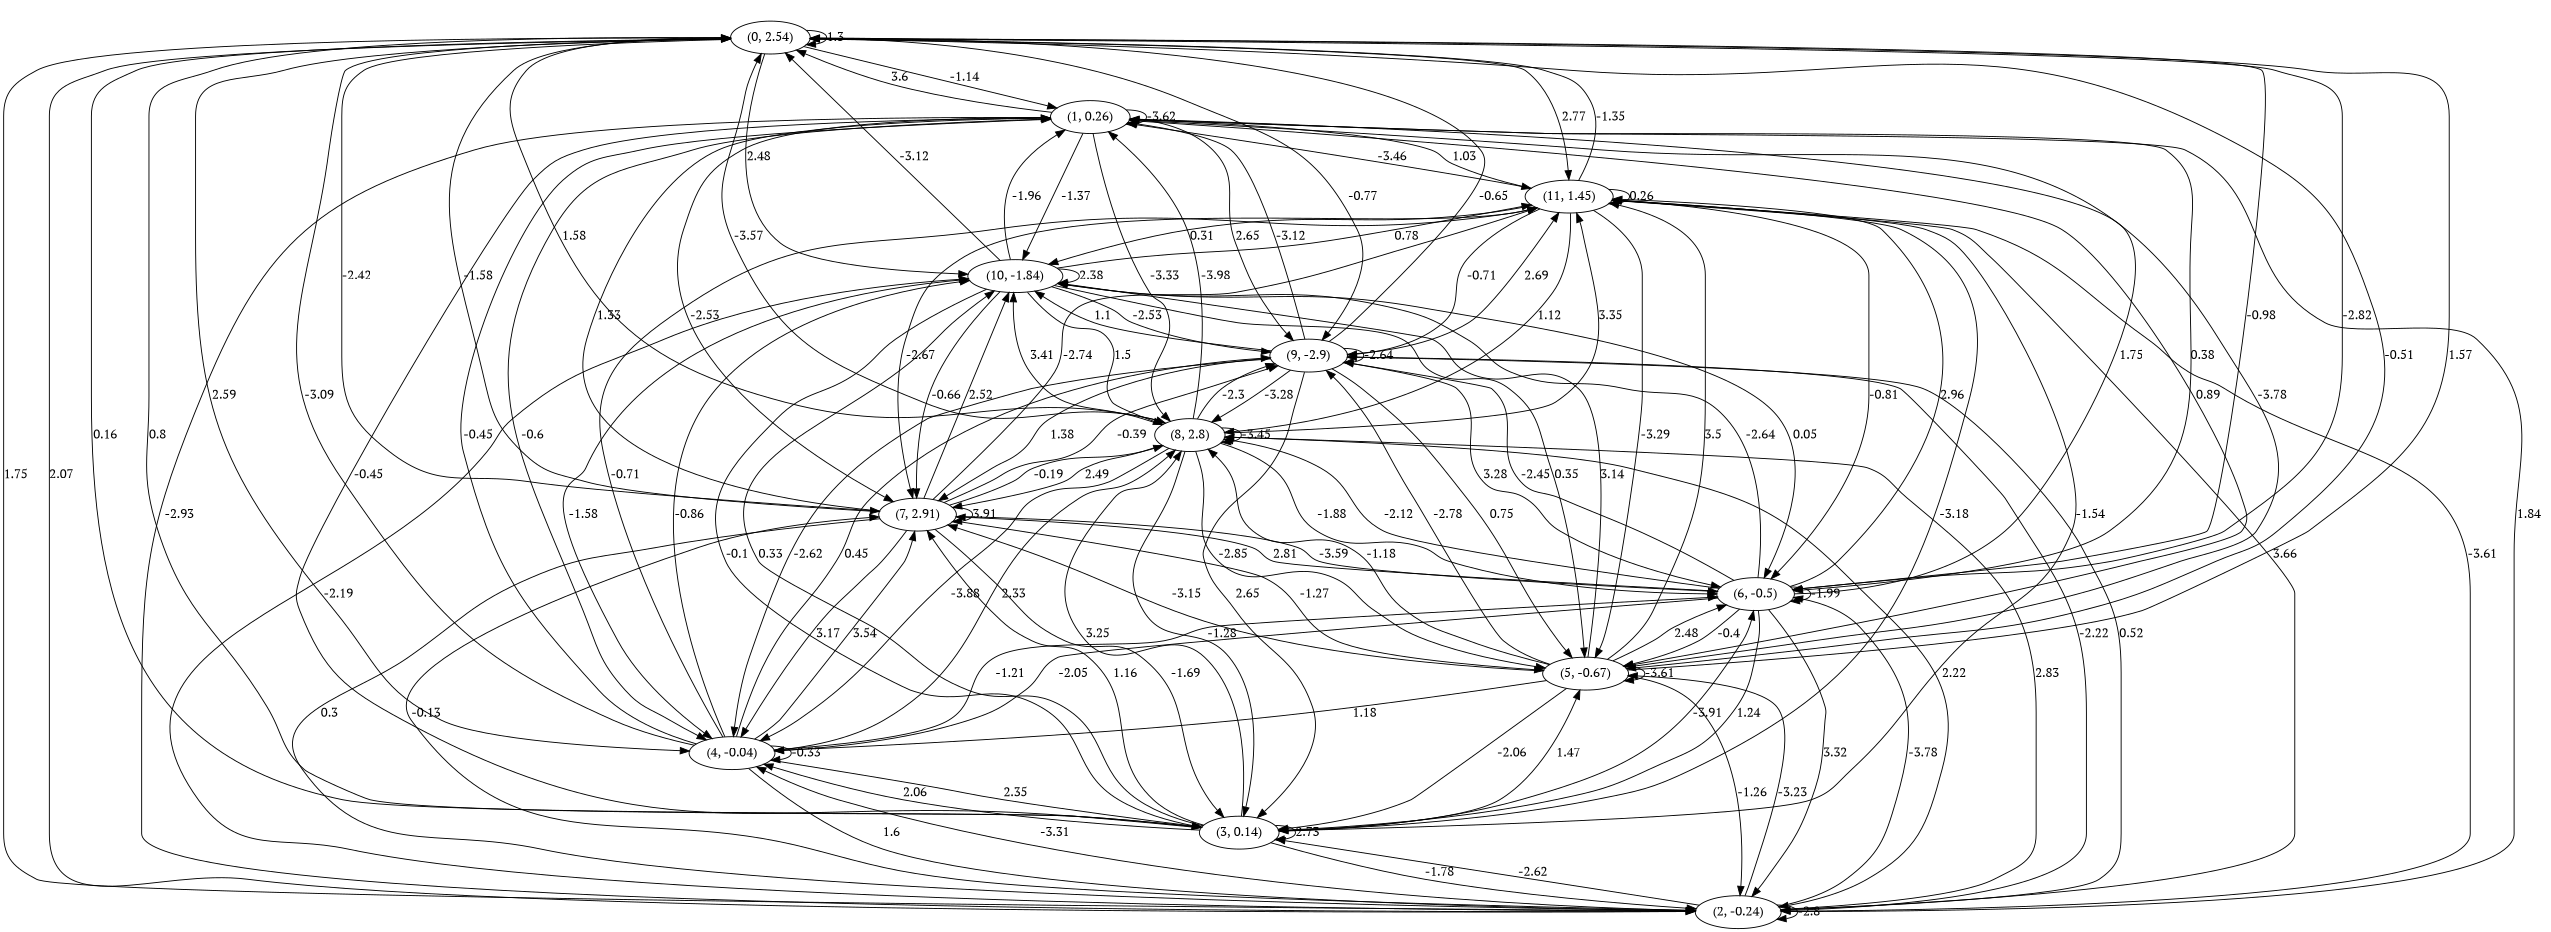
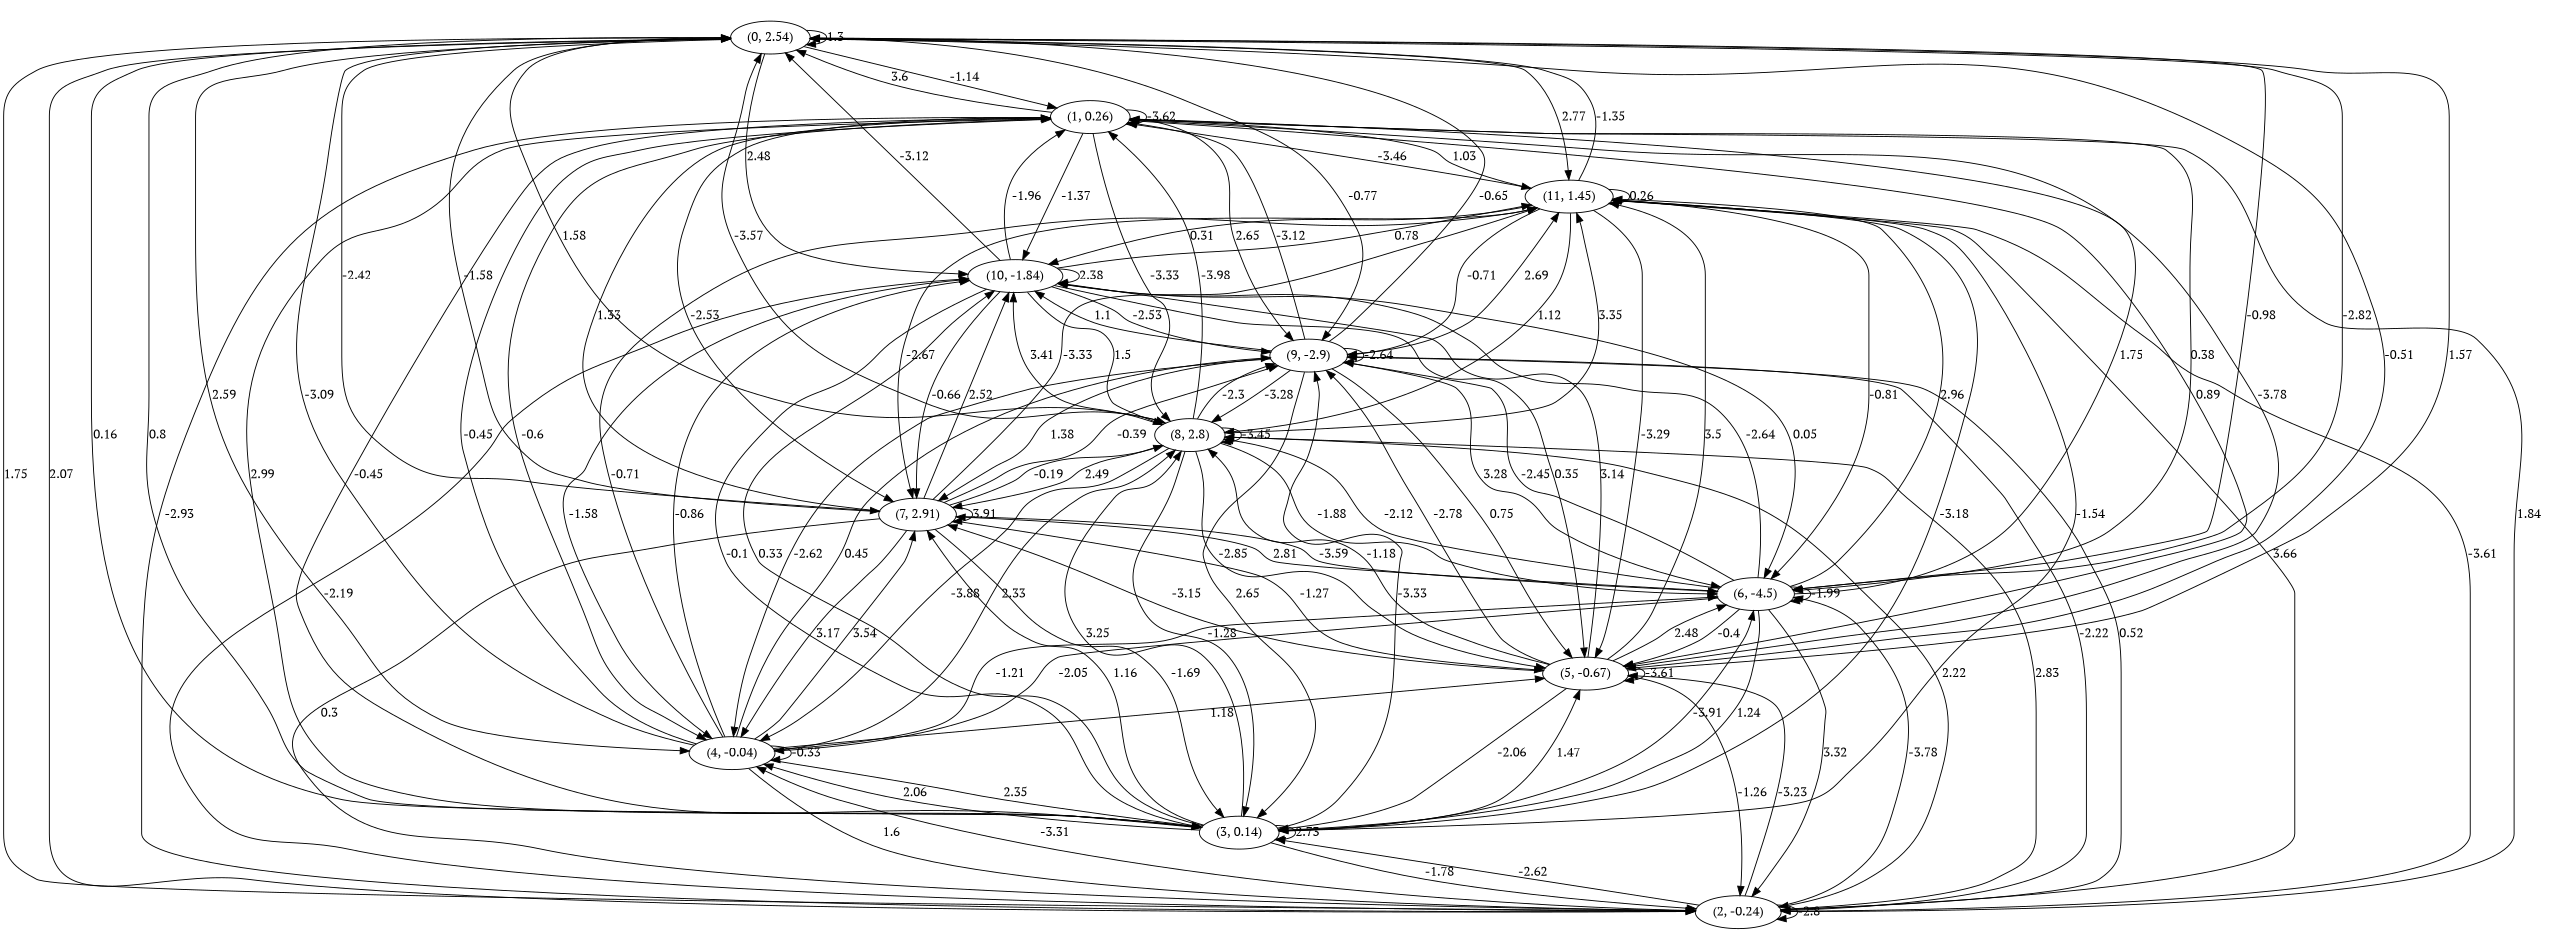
  digraph {
    fontname="PT Serif"
    node [fontname="PT Serif"]
    edge [fontname="PT Serif"]
    n1 [label="(0, 2.54)"]
    n2 [label="(1, 0.26)"]
    n3 [label="(2, -0.24)"]
    n4 [label="(3, 0.14)"]
    n5 [label="(4, -0.04)"]
    n6 [label="(5, -0.67)"]
-   n7 [label="(6, -0.5)"]
+   n7 [label="(6, -4.5)"]
    n8 [label="(7, 2.91)"]
    n9 [label="(8, 2.8)"]
    n10 [label="(9, -2.9)"]
    n11 [label="(10, -1.84)"]
    n12 [label="(11, 1.45)"]
    n1 -> n1 [label=1.3]
    n1 -> n2 [label=-1.14]
    n1 -> n3 [label=1.75]
    n1 -> n4 [label=0.16]
    n1 -> n5 [label=2.59]
    n1 -> n6 [label=-0.51]
    n1 -> n7 [label=-0.98]
    n1 -> n8 [label=-2.42]
    n1 -> n9 [label=1.58]
    n1 -> n10 [label=-0.77]
    n1 -> n11 [label=2.48]
    n1 -> n12 [label=2.77]
    n2 -> n1 [label=3.6]
    n2 -> n2 [label=-3.62]
    n2 -> n3 [label=-2.93]
+   n2 -> n4 [label=2.99]
    n2 -> n5 [label=-0.6]
    n2 -> n6 [label=0.89]
    n2 -> n7 [label=0.38]
    n2 -> n8 [label=-2.53]
    n2 -> n9 [label=-3.33]
    n2 -> n10 [label=2.65]
    n2 -> n11 [label=-1.37]
    n2 -> n12 [label=1.03]
    n3 -> n1 [label=2.07]
    n3 -> n2 [label=1.84]
    n3 -> n3 [label=-2.8]
    n3 -> n4 [label=-2.62]
    n3 -> n5 [label=-3.31]
    n3 -> n6 [label=-3.23]
    n3 -> n7 [label=-3.78]
-   n3 -> n8 [label=-0.13]
    n3 -> n9 [label=2.83]
    n3 -> n10 [label=0.52]
    n3 -> n11 [label=-2.19]
    n3 -> n12 [label=3.66]
    n4 -> n1 [label=0.8]
    n4 -> n2 [label=-0.45]
    n4 -> n3 [label=-1.78]
    n4 -> n4 [label=2.73]
    n4 -> n5 [label=2.06]
    n4 -> n6 [label=1.47]
    n4 -> n7 [label=-3.91]
    n4 -> n8 [label=1.16]
    n4 -> n9 [label=3.25]
+   n4 -> n10 [label=-3.33]
    n4 -> n11 [label=0.33]
    n4 -> n12 [label=-3.18]
    n5 -> n1 [label=-3.09]
    n5 -> n2 [label=-0.45]
    n5 -> n3 [label=1.6]
    n5 -> n4 [label=2.35]
    n5 -> n5 [label=-0.33]
-   n6 -> n5 [label=1.18]
+   n5 -> n6 [label=1.18]
    n5 -> n7 [label=-1.21]
    n5 -> n8 [label=3.54]
    n5 -> n9 [label=2.33]
    n5 -> n10 [label=0.45]
    n5 -> n11 [label=-0.86]
    n5 -> n12 [label=-0.71]
    n6 -> n1 [label=1.57]
    n6 -> n2 [label=-3.78]
    n6 -> n3 [label=-1.26]
    n6 -> n4 [label=-2.06]
    n6 -> n6 [label=-3.61]
    n6 -> n7 [label=2.48]
    n6 -> n8 [label=-3.15]
    n6 -> n9 [label=-1.18]
    n6 -> n10 [label=-2.78]
    n6 -> n11 [label=3.14]
    n6 -> n12 [label=3.5]
    n7 -> n1 [label=-2.82]
    n7 -> n2 [label=1.75]
    n7 -> n3 [label=3.32]
    n7 -> n4 [label=1.24]
    n7 -> n5 [label=-2.05]
    n7 -> n6 [label=-0.4]
    n7 -> n7 [label=-1.99]
    n7 -> n8 [label=2.81]
    n7 -> n9 [label=-2.12]
    n7 -> n10 [label=-2.45]
    n7 -> n11 [label=-2.64]
    n7 -> n12 [label=2.96]
    n8 -> n1 [label=-1.58]
    n8 -> n2 [label=1.33]
    n8 -> n3 [label=0.3]
    n8 -> n4 [label=-1.69]
    n8 -> n5 [label=3.17]
    n8 -> n6 [label=-1.27]
    n8 -> n7 [label=-3.59]
    n8 -> n8 [label=3.91]
    n8 -> n9 [label=-0.19]
    n8 -> n10 [label=-0.39]
    n8 -> n11 [label=2.52]
-   n8 -> n12 [label=-2.74]
+   n8 -> n12 [label=-3.33]
    n9 -> n1 [label=-3.57]
    n9 -> n2 [label=-3.98]
    n9 -> n3 [label=2.22]
    n9 -> n4 [label=-1.28]
    n9 -> n5 [label=-3.88]
    n9 -> n6 [label=-2.85]
    n9 -> n7 [label=-1.88]
    n9 -> n8 [label=2.49]
    n9 -> n9 [label=-3.45]
    n9 -> n10 [label=-2.3]
    n9 -> n11 [label=3.41]
    n9 -> n12 [label=3.35]
    n10 -> n1 [label=-0.65]
    n10 -> n2 [label=-3.12]
    n10 -> n3 [label=-2.22]
    n10 -> n4 [label=2.65]
    n10 -> n5 [label=-2.62]
    n10 -> n6 [label=0.75]
    n10 -> n7 [label=3.28]
    n10 -> n8 [label=1.38]
    n10 -> n9 [label=-3.28]
    n10 -> n10 [label=-2.64]
    n10 -> n11 [label=1.1]
    n10 -> n12 [label=2.69]
    n11 -> n1 [label=-3.12]
    n11 -> n2 [label=-1.96]
    n11 -> n4 [label=-0.1]
    n11 -> n5 [label=-1.58]
    n11 -> n6 [label=0.35]
    n11 -> n7 [label=0.05]
    n11 -> n8 [label=-0.66]
    n11 -> n9 [label=1.5]
    n11 -> n10 [label=-2.53]
    n11 -> n11 [label=2.38]
    n11 -> n12 [label=0.78]
    n12 -> n1 [label=-1.35]
    n12 -> n2 [label=-3.46]
    n12 -> n3 [label=-3.61]
    n12 -> n4 [label=-1.54]
    n12 -> n6 [label=-3.29]
    n12 -> n7 [label=-0.81]
    n12 -> n8 [label=-2.67]
    n12 -> n9 [label=1.12]
    n12 -> n10 [label=-0.71]
    n12 -> n11 [label=0.31]
    n12 -> n12 [label=0.26]
  }
